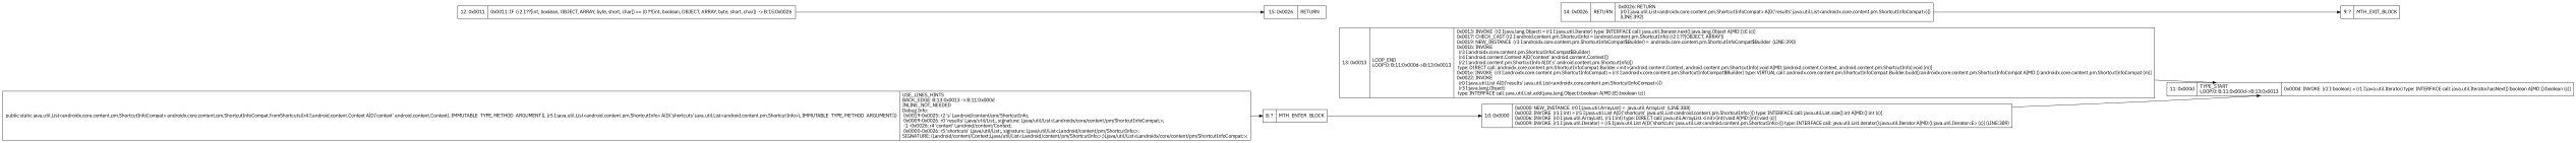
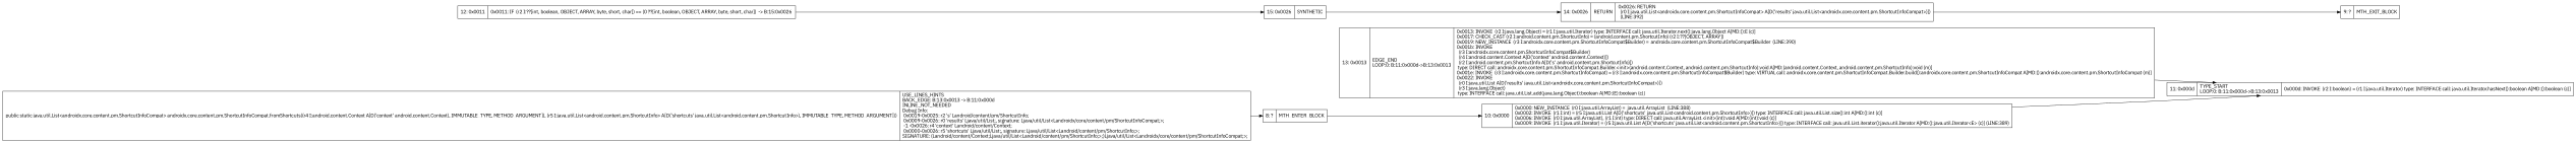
  digraph {
    fontname="IBM Plex Sans"
    rankdir=LR
    node [fontname="IBM Plex Sans" shape=record]
    edge [fontname="IBM Plex Sans"]
    n1 [label="{8\:\ ?|MTH_ENTER_BLOCK\l}"]
    n2 [label="{10\:\ 0x0000|0x0000: NEW_INSTANCE  (r0 I:java.util.ArrayList) =  java.util.ArrayList  (LINE:388)\l0x0002: INVOKE  (r1 I:int) = (r5 I:java.util.List A[D('shortcuts' java.util.List\<android.content.pm.ShortcutInfo\>)]) type: INTERFACE call: java.util.List.size():int A[MD:():int (c)]\l0x0006: INVOKE  (r0 I:java.util.ArrayList), (r1 I:int) type: DIRECT call: java.util.ArrayList.\<init\>(int):void A[MD:(int):void (c)]\l0x0009: INVOKE  (r1 I:java.util.Iterator) = (r5 I:java.util.List A[D('shortcuts' java.util.List\<android.content.pm.ShortcutInfo\>)]) type: INTERFACE call: java.util.List.iterator():java.util.Iterator A[MD:():java.util.Iterator\<E\> (c)] (LINE:389)\l}"]
    n3 [label="{11\:\ 0x000d|TYPE_START\lLOOP:0: B:11:0x000d\-\>B:13:0x0013\l|0x000d: INVOKE  (r2 I:boolean) = (r1 I:java.util.Iterator) type: INTERFACE call: java.util.Iterator.hasNext():boolean A[MD:():boolean (c)]\l}"]
    n4 [label="{12\:\ 0x0011|0x0011: IF  (r2 I:??[int, boolean, OBJECT, ARRAY, byte, short, char]) == (0 ??[int, boolean, OBJECT, ARRAY, byte, short, char])  \-\> B:15:0x0026 \l}"]
-   n5 [label="{15\:\ 0x0026|RETURN\l}"]
-   n6 [label="{13\:\ 0x0013|LOOP_END\lLOOP:0: B:11:0x000d\-\>B:13:0x0013\l|0x0013: INVOKE  (r2 I:java.lang.Object) = (r1 I:java.util.Iterator) type: INTERFACE call: java.util.Iterator.next():java.lang.Object A[MD:():E (c)]\l0x0017: CHECK_CAST (r2 I:android.content.pm.ShortcutInfo) = (android.content.pm.ShortcutInfo) (r2 I:??[OBJECT, ARRAY]) \l0x0019: NEW_INSTANCE  (r3 I:androidx.core.content.pm.ShortcutInfoCompat$Builder) =  androidx.core.content.pm.ShortcutInfoCompat$Builder  (LINE:390)\l0x001b: INVOKE  \l  (r3 I:androidx.core.content.pm.ShortcutInfoCompat$Builder)\l  (r4 I:android.content.Context A[D('context' android.content.Context)])\l  (r2 I:android.content.pm.ShortcutInfo A[D('s' android.content.pm.ShortcutInfo)])\l type: DIRECT call: androidx.core.content.pm.ShortcutInfoCompat.Builder.\<init\>(android.content.Context, android.content.pm.ShortcutInfo):void A[MD:(android.content.Context, android.content.pm.ShortcutInfo):void (m)]\l0x001e: INVOKE  (r3 I:androidx.core.content.pm.ShortcutInfoCompat) = (r3 I:androidx.core.content.pm.ShortcutInfoCompat$Builder) type: VIRTUAL call: androidx.core.content.pm.ShortcutInfoCompat.Builder.build():androidx.core.content.pm.ShortcutInfoCompat A[MD:():androidx.core.content.pm.ShortcutInfoCompat (m)]\l0x0022: INVOKE  \l  (r0 I:java.util.List A[D('results' java.util.List\<androidx.core.content.pm.ShortcutInfoCompat\>)])\l  (r3 I:java.lang.Object)\l type: INTERFACE call: java.util.List.add(java.lang.Object):boolean A[MD:(E):boolean (c)]\l}"]
+   n5 [label="{15\:\ 0x0026|SYNTHETIC\l}"]
+   n6 [label="{13\:\ 0x0013|EDGE_END\lLOOP:0: B:11:0x000d\-\>B:13:0x0013\l|0x0013: INVOKE  (r2 I:java.lang.Object) = (r1 I:java.util.Iterator) type: INTERFACE call: java.util.Iterator.next():java.lang.Object A[MD:():E (c)]\l0x0017: CHECK_CAST (r2 I:android.content.pm.ShortcutInfo) = (android.content.pm.ShortcutInfo) (r2 I:??[OBJECT, ARRAY]) \l0x0019: NEW_INSTANCE  (r3 I:androidx.core.content.pm.ShortcutInfoCompat$Builder) =  androidx.core.content.pm.ShortcutInfoCompat$Builder  (LINE:390)\l0x001b: INVOKE  \l  (r3 I:androidx.core.content.pm.ShortcutInfoCompat$Builder)\l  (r4 I:android.content.Context A[D('context' android.content.Context)])\l  (r2 I:android.content.pm.ShortcutInfo A[D('s' android.content.pm.ShortcutInfo)])\l type: DIRECT call: androidx.core.content.pm.ShortcutInfoCompat.Builder.\<init\>(android.content.Context, android.content.pm.ShortcutInfo):void A[MD:(android.content.Context, android.content.pm.ShortcutInfo):void (m)]\l0x001e: INVOKE  (r3 I:androidx.core.content.pm.ShortcutInfoCompat) = (r3 I:androidx.core.content.pm.ShortcutInfoCompat$Builder) type: VIRTUAL call: androidx.core.content.pm.ShortcutInfoCompat.Builder.build():androidx.core.content.pm.ShortcutInfoCompat A[MD:():androidx.core.content.pm.ShortcutInfoCompat (m)]\l0x0022: INVOKE  \l  (r0 I:java.util.List A[D('results' java.util.List\<androidx.core.content.pm.ShortcutInfoCompat\>)])\l  (r3 I:java.lang.Object)\l type: INTERFACE call: java.util.List.add(java.lang.Object):boolean A[MD:(E):boolean (c)]\l}"]
    n7 [label="{14\:\ 0x0026|RETURN\l|0x0026: RETURN  \l  (r0 I:java.util.List\<androidx.core.content.pm.ShortcutInfoCompat\> A[D('results' java.util.List\<androidx.core.content.pm.ShortcutInfoCompat\>)])\l  (LINE:392)\l}"]
    n8 [label="{9\:\ ?|MTH_EXIT_BLOCK\l}"]
    n9 [label="{public static java.util.List\<androidx.core.content.pm.ShortcutInfoCompat\> androidx.core.content.pm.ShortcutInfoCompat.fromShortcuts((r4 I:android.content.Context A[D('context' android.content.Context), IMMUTABLE_TYPE, METHOD_ARGUMENT]), (r5 I:java.util.List\<android.content.pm.ShortcutInfo\> A[D('shortcuts' java.util.List\<android.content.pm.ShortcutInfo\>), IMMUTABLE_TYPE, METHOD_ARGUMENT]))  | USE_LINES_HINTS\lBACK_EDGE: B:13:0x0013 \-\> B:11:0x000d\lINLINE_NOT_NEEDED\lDebug Info:\l  0x0019\-0x0025: r2 's' Landroid\/content\/pm\/ShortcutInfo;\l  0x0009\-0x0026: r0 'results' Ljava\/util\/List;, signature: Ljava\/util\/List\<Landroidx\/core\/content\/pm\/ShortcutInfoCompat;\>;\l  \-1 \-0x0026: r4 'context' Landroid\/content\/Context;\l  0x0000\-0x0026: r5 'shortcuts' Ljava\/util\/List;, signature: Ljava\/util\/List\<Landroid\/content\/pm\/ShortcutInfo;\>;\lSIGNATURE: (Landroid\/content\/Context;Ljava\/util\/List\<Landroid\/content\/pm\/ShortcutInfo;\>;)Ljava\/util\/List\<Landroidx\/core\/content\/pm\/ShortcutInfoCompat;\>;\l}"]
    n1 -> n2
    n2 -> n3
    n4 -> n5
+   n5 -> n7
    n6 -> n3
    n7 -> n8
    n9 -> n1
  }
